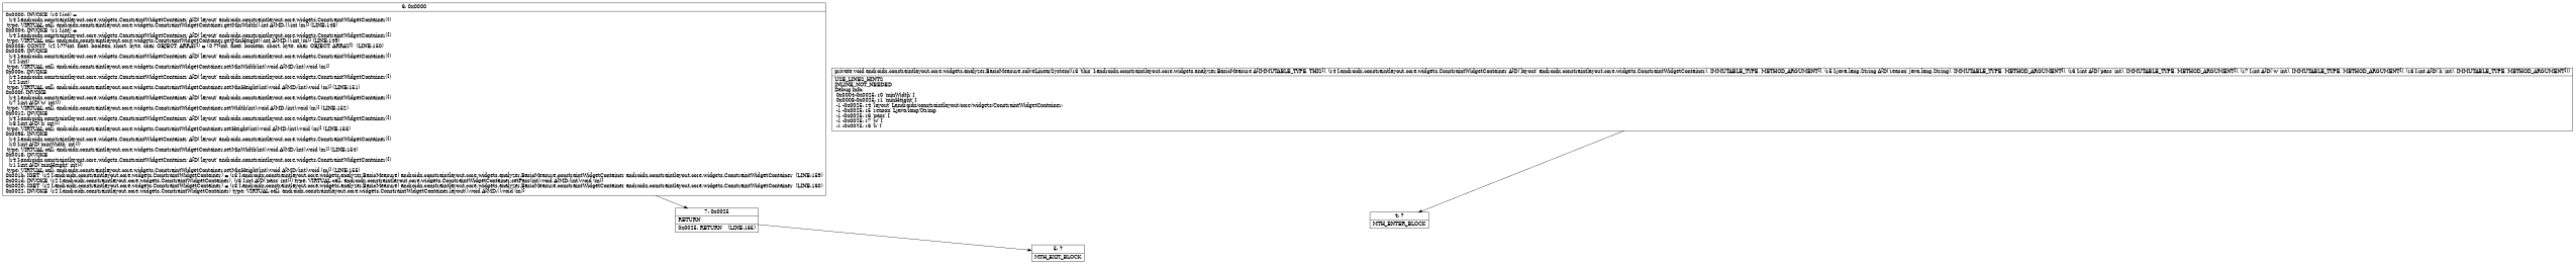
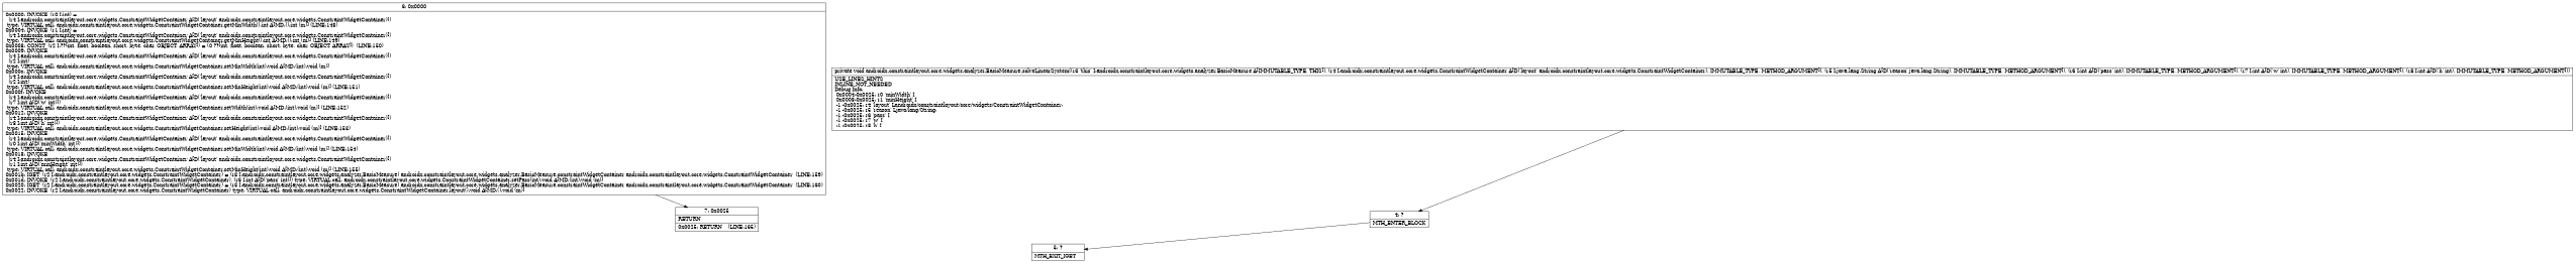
  digraph {
    node [shape=record]
    n1 [label="{4\:\ ?|MTH_ENTER_BLOCK\l}"]
-   n2 [label="{6\:\ 0x0000|0x0000: INVOKE  (r0 I:int) = \l  (r4 I:androidx.constraintlayout.core.widgets.ConstraintWidgetContainer A[D('layout' androidx.constraintlayout.core.widgets.ConstraintWidgetContainer)])\l type: VIRTUAL call: androidx.constraintlayout.core.widgets.ConstraintWidgetContainer.getMinWidth():int A[MD:():int (m)] (LINE:148)\l0x0004: INVOKE  (r1 I:int) = \l  (r4 I:androidx.constraintlayout.core.widgets.ConstraintWidgetContainer A[D('layout' androidx.constraintlayout.core.widgets.ConstraintWidgetContainer)])\l type: VIRTUAL call: androidx.constraintlayout.core.widgets.ConstraintWidgetContainer.getMinHeight():int A[MD:():int (m)] (LINE:149)\l0x0008: CONST  (r2 I:??[int, float, boolean, short, byte, char, OBJECT, ARRAY]) = (0 ??[int, float, boolean, short, byte, char, OBJECT, ARRAY])  (LINE:150)\l0x0009: INVOKE  \l  (r4 I:androidx.constraintlayout.core.widgets.ConstraintWidgetContainer A[D('layout' androidx.constraintlayout.core.widgets.ConstraintWidgetContainer)])\l  (r2 I:int)\l type: VIRTUAL call: androidx.constraintlayout.core.widgets.ConstraintWidgetContainer.setMinWidth(int):void A[MD:(int):void (m)]\l0x000c: INVOKE  \l  (r4 I:androidx.constraintlayout.core.widgets.ConstraintWidgetContainer A[D('layout' androidx.constraintlayout.core.widgets.ConstraintWidgetContainer)])\l  (r2 I:int)\l type: VIRTUAL call: androidx.constraintlayout.core.widgets.ConstraintWidgetContainer.setMinHeight(int):void A[MD:(int):void (m)] (LINE:151)\l0x000f: INVOKE  \l  (r4 I:androidx.constraintlayout.core.widgets.ConstraintWidgetContainer A[D('layout' androidx.constraintlayout.core.widgets.ConstraintWidgetContainer)])\l  (r7 I:int A[D('w' int)])\l type: VIRTUAL call: androidx.constraintlayout.core.widgets.ConstraintWidgetContainer.setWidth(int):void A[MD:(int):void (m)] (LINE:152)\l0x0012: INVOKE  \l  (r4 I:androidx.constraintlayout.core.widgets.ConstraintWidgetContainer A[D('layout' androidx.constraintlayout.core.widgets.ConstraintWidgetContainer)])\l  (r8 I:int A[D('h' int)])\l type: VIRTUAL call: androidx.constraintlayout.core.widgets.ConstraintWidgetContainer.setHeight(int):void A[MD:(int):void (m)] (LINE:153)\l0x0095: INVOKE  \l  (r4 I:androidx.constraintlayout.core.widgets.ConstraintWidgetContainer A[D('layout' androidx.constraintlayout.core.widgets.ConstraintWidgetContainer)])\l  (r0 I:int A[D('minWidth' int)])\l type: VIRTUAL call: androidx.constraintlayout.core.widgets.ConstraintWidgetContainer.setMinWidth(int):void A[MD:(int):void (m)] (LINE:154)\l0x0018: INVOKE  \l  (r4 I:androidx.constraintlayout.core.widgets.ConstraintWidgetContainer A[D('layout' androidx.constraintlayout.core.widgets.ConstraintWidgetContainer)])\l  (r1 I:int A[D('minHeight' int)])\l type: VIRTUAL call: androidx.constraintlayout.core.widgets.ConstraintWidgetContainer.setMinHeight(int):void A[MD:(int):void (m)] (LINE:155)\l0x001b: IGET  (r2 I:androidx.constraintlayout.core.widgets.ConstraintWidgetContainer) = (r3 I:androidx.constraintlayout.core.widgets.analyzer.BasicMeasure) androidx.constraintlayout.core.widgets.analyzer.BasicMeasure.constraintWidgetContainer androidx.constraintlayout.core.widgets.ConstraintWidgetContainer  (LINE:159)\l0x001d: INVOKE  (r2 I:androidx.constraintlayout.core.widgets.ConstraintWidgetContainer), (r6 I:int A[D('pass' int)]) type: VIRTUAL call: androidx.constraintlayout.core.widgets.ConstraintWidgetContainer.setPass(int):void A[MD:(int):void (m)]\l0x0020: IGET  (r2 I:androidx.constraintlayout.core.widgets.ConstraintWidgetContainer) = (r3 I:androidx.constraintlayout.core.widgets.analyzer.BasicMeasure) androidx.constraintlayout.core.widgets.analyzer.BasicMeasure.constraintWidgetContainer androidx.constraintlayout.core.widgets.ConstraintWidgetContainer  (LINE:160)\l0x0022: INVOKE  (r2 I:androidx.constraintlayout.core.widgets.ConstraintWidgetContainer) type: VIRTUAL call: androidx.constraintlayout.core.widgets.ConstraintWidgetContainer.layout():void A[MD:():void (m)]\l}"]
+   n2 [label="{6\:\ 0x0000|0x0000: INVOKE  (r0 I:int) = \l  (r4 I:androidx.constraintlayout.core.widgets.ConstraintWidgetContainer A[D('layout' androidx.constraintlayout.core.widgets.ConstraintWidgetContainer)])\l type: VIRTUAL call: androidx.constraintlayout.core.widgets.ConstraintWidgetContainer.getMinWidth():int A[MD:():int (m)] (LINE:148)\l0x0004: INVOKE  (r1 I:int) = \l  (r4 I:androidx.constraintlayout.core.widgets.ConstraintWidgetContainer A[D('layout' androidx.constraintlayout.core.widgets.ConstraintWidgetContainer)])\l type: VIRTUAL call: androidx.constraintlayout.core.widgets.ConstraintWidgetContainer.getMinHeight():int A[MD:():int (m)] (LINE:149)\l0x0008: CONST  (r2 I:??[int, float, boolean, short, byte, char, OBJECT, ARRAY]) = (0 ??[int, float, boolean, short, byte, char, OBJECT, ARRAY])  (LINE:150)\l0x0009: INVOKE  \l  (r4 I:androidx.constraintlayout.core.widgets.ConstraintWidgetContainer A[D('layout' androidx.constraintlayout.core.widgets.ConstraintWidgetContainer)])\l  (r2 I:int)\l type: VIRTUAL call: androidx.constraintlayout.core.widgets.ConstraintWidgetContainer.setMinWidth(int):void A[MD:(int):void (m)]\l0x000c: INVOKE  \l  (r4 I:androidx.constraintlayout.core.widgets.ConstraintWidgetContainer A[D('layout' androidx.constraintlayout.core.widgets.ConstraintWidgetContainer)])\l  (r2 I:int)\l type: VIRTUAL call: androidx.constraintlayout.core.widgets.ConstraintWidgetContainer.setMinHeight(int):void A[MD:(int):void (m)] (LINE:151)\l0x000f: INVOKE  \l  (r4 I:androidx.constraintlayout.core.widgets.ConstraintWidgetContainer A[D('layout' androidx.constraintlayout.core.widgets.ConstraintWidgetContainer)])\l  (r7 I:int A[D('w' int)])\l type: VIRTUAL call: androidx.constraintlayout.core.widgets.ConstraintWidgetContainer.setWidth(int):void A[MD:(int):void (m)] (LINE:152)\l0x0012: INVOKE  \l  (r4 I:androidx.constraintlayout.core.widgets.ConstraintWidgetContainer A[D('layout' androidx.constraintlayout.core.widgets.ConstraintWidgetContainer)])\l  (r8 I:int A[D('h' int)])\l type: VIRTUAL call: androidx.constraintlayout.core.widgets.ConstraintWidgetContainer.setHeight(int):void A[MD:(int):void (m)] (LINE:153)\l0x0015: INVOKE  \l  (r4 I:androidx.constraintlayout.core.widgets.ConstraintWidgetContainer A[D('layout' androidx.constraintlayout.core.widgets.ConstraintWidgetContainer)])\l  (r0 I:int A[D('minWidth' int)])\l type: VIRTUAL call: androidx.constraintlayout.core.widgets.ConstraintWidgetContainer.setMinWidth(int):void A[MD:(int):void (m)] (LINE:154)\l0x0018: INVOKE  \l  (r4 I:androidx.constraintlayout.core.widgets.ConstraintWidgetContainer A[D('layout' androidx.constraintlayout.core.widgets.ConstraintWidgetContainer)])\l  (r1 I:int A[D('minHeight' int)])\l type: VIRTUAL call: androidx.constraintlayout.core.widgets.ConstraintWidgetContainer.setMinHeight(int):void A[MD:(int):void (m)] (LINE:155)\l0x001b: IGET  (r2 I:androidx.constraintlayout.core.widgets.ConstraintWidgetContainer) = (r3 I:androidx.constraintlayout.core.widgets.analyzer.BasicMeasure) androidx.constraintlayout.core.widgets.analyzer.BasicMeasure.constraintWidgetContainer androidx.constraintlayout.core.widgets.ConstraintWidgetContainer  (LINE:159)\l0x001d: INVOKE  (r2 I:androidx.constraintlayout.core.widgets.ConstraintWidgetContainer), (r6 I:int A[D('pass' int)]) type: VIRTUAL call: androidx.constraintlayout.core.widgets.ConstraintWidgetContainer.setPass(int):void A[MD:(int):void (m)]\l0x0020: IGET  (r2 I:androidx.constraintlayout.core.widgets.ConstraintWidgetContainer) = (r3 I:androidx.constraintlayout.core.widgets.analyzer.BasicMeasure) androidx.constraintlayout.core.widgets.analyzer.BasicMeasure.constraintWidgetContainer androidx.constraintlayout.core.widgets.ConstraintWidgetContainer  (LINE:160)\l0x0022: INVOKE  (r2 I:androidx.constraintlayout.core.widgets.ConstraintWidgetContainer) type: VIRTUAL call: androidx.constraintlayout.core.widgets.ConstraintWidgetContainer.layout():void A[MD:():void (m)]\l}"]
    n3 [label="{7\:\ 0x0025|RETURN\l|0x0025: RETURN    (LINE:165)\l}"]
-   n4 [label="{5\:\ ?|MTH_EXIT_BLOCK\l}"]
+   n4 [label="{5\:\ ?|MTH_EXIT_IGET\l}"]
    n5 [label="{private void androidx.constraintlayout.core.widgets.analyzer.BasicMeasure.solveLinearSystem((r3 'this' I:androidx.constraintlayout.core.widgets.analyzer.BasicMeasure A[IMMUTABLE_TYPE, THIS]), (r4 I:androidx.constraintlayout.core.widgets.ConstraintWidgetContainer A[D('layout' androidx.constraintlayout.core.widgets.ConstraintWidgetContainer), IMMUTABLE_TYPE, METHOD_ARGUMENT]), (r5 I:java.lang.String A[D('reason' java.lang.String), IMMUTABLE_TYPE, METHOD_ARGUMENT]), (r6 I:int A[D('pass' int), IMMUTABLE_TYPE, METHOD_ARGUMENT]), (r7 I:int A[D('w' int), IMMUTABLE_TYPE, METHOD_ARGUMENT]), (r8 I:int A[D('h' int), IMMUTABLE_TYPE, METHOD_ARGUMENT]))  | USE_LINES_HINTS\lINLINE_NOT_NEEDED\lDebug Info:\l  0x0004\-0x0025: r0 'minWidth' I\l  0x0008\-0x0025: r1 'minHeight' I\l  \-1 \-0x0025: r4 'layout' Landroidx\/constraintlayout\/core\/widgets\/ConstraintWidgetContainer;\l  \-1 \-0x0025: r5 'reason' Ljava\/lang\/String;\l  \-1 \-0x0025: r6 'pass' I\l  \-1 \-0x0025: r7 'w' I\l  \-1 \-0x0025: r8 'h' I\l}"]
    n2 -> n3
-   n3 -> n4
+   n1 -> n4
    n5 -> n1
  }
